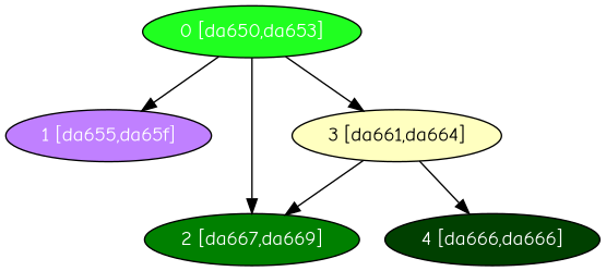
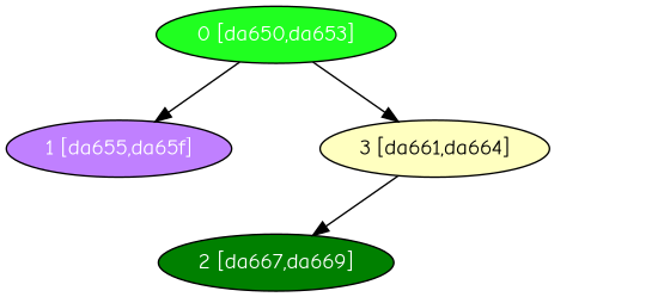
  digraph {
    fontname="Comic Neue"
    node [fontcolor="#ffffff" fontname="Comic Neue" shape=oval style=filled]
    edge [fontname="Comic Neue"]
    n1 [fillcolor="#20FF20" label="0 [da650,da653]"]
    n2 [fillcolor="#C080FF" label="1 [da655,da65f]"]
    n3 [fillcolor="#008000" label="2 [da667,da669]"]
    n4 [fillcolor="#FFFFC0" fontcolor="#000000" label="3 [da661,da664]"]
-   n5 [fillcolor="#004000" label="4 [da666,da666]"]
    n1 -> n2
-   n1 -> n3
    n1 -> n4
    n4 -> n3
-   n4 -> n5
  }
